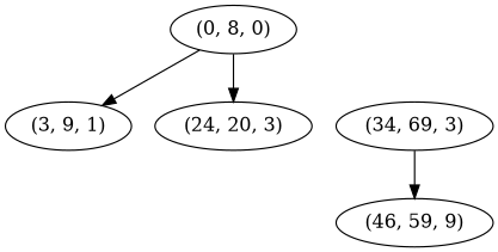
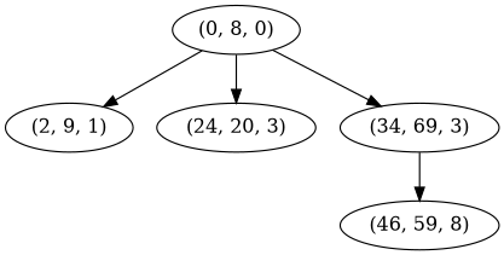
  digraph {
    n1 [label="(0, 8, 0)"]
-   "(2, 9, 1)" [label="(3, 9, 1)"]
+   "(2, 9, 1)"
    n3 [label="(24, 20, 3)"]
    "(34, 69, 3)"
-   "(46, 59, 9)"
+   "(46, 59, 9)" [label="(46, 59, 8)"]
    n1 -> "(2, 9, 1)"
    n1 -> n3
+   n1 -> "(34, 69, 3)"
    "(34, 69, 3)" -> "(46, 59, 9)"
  }
